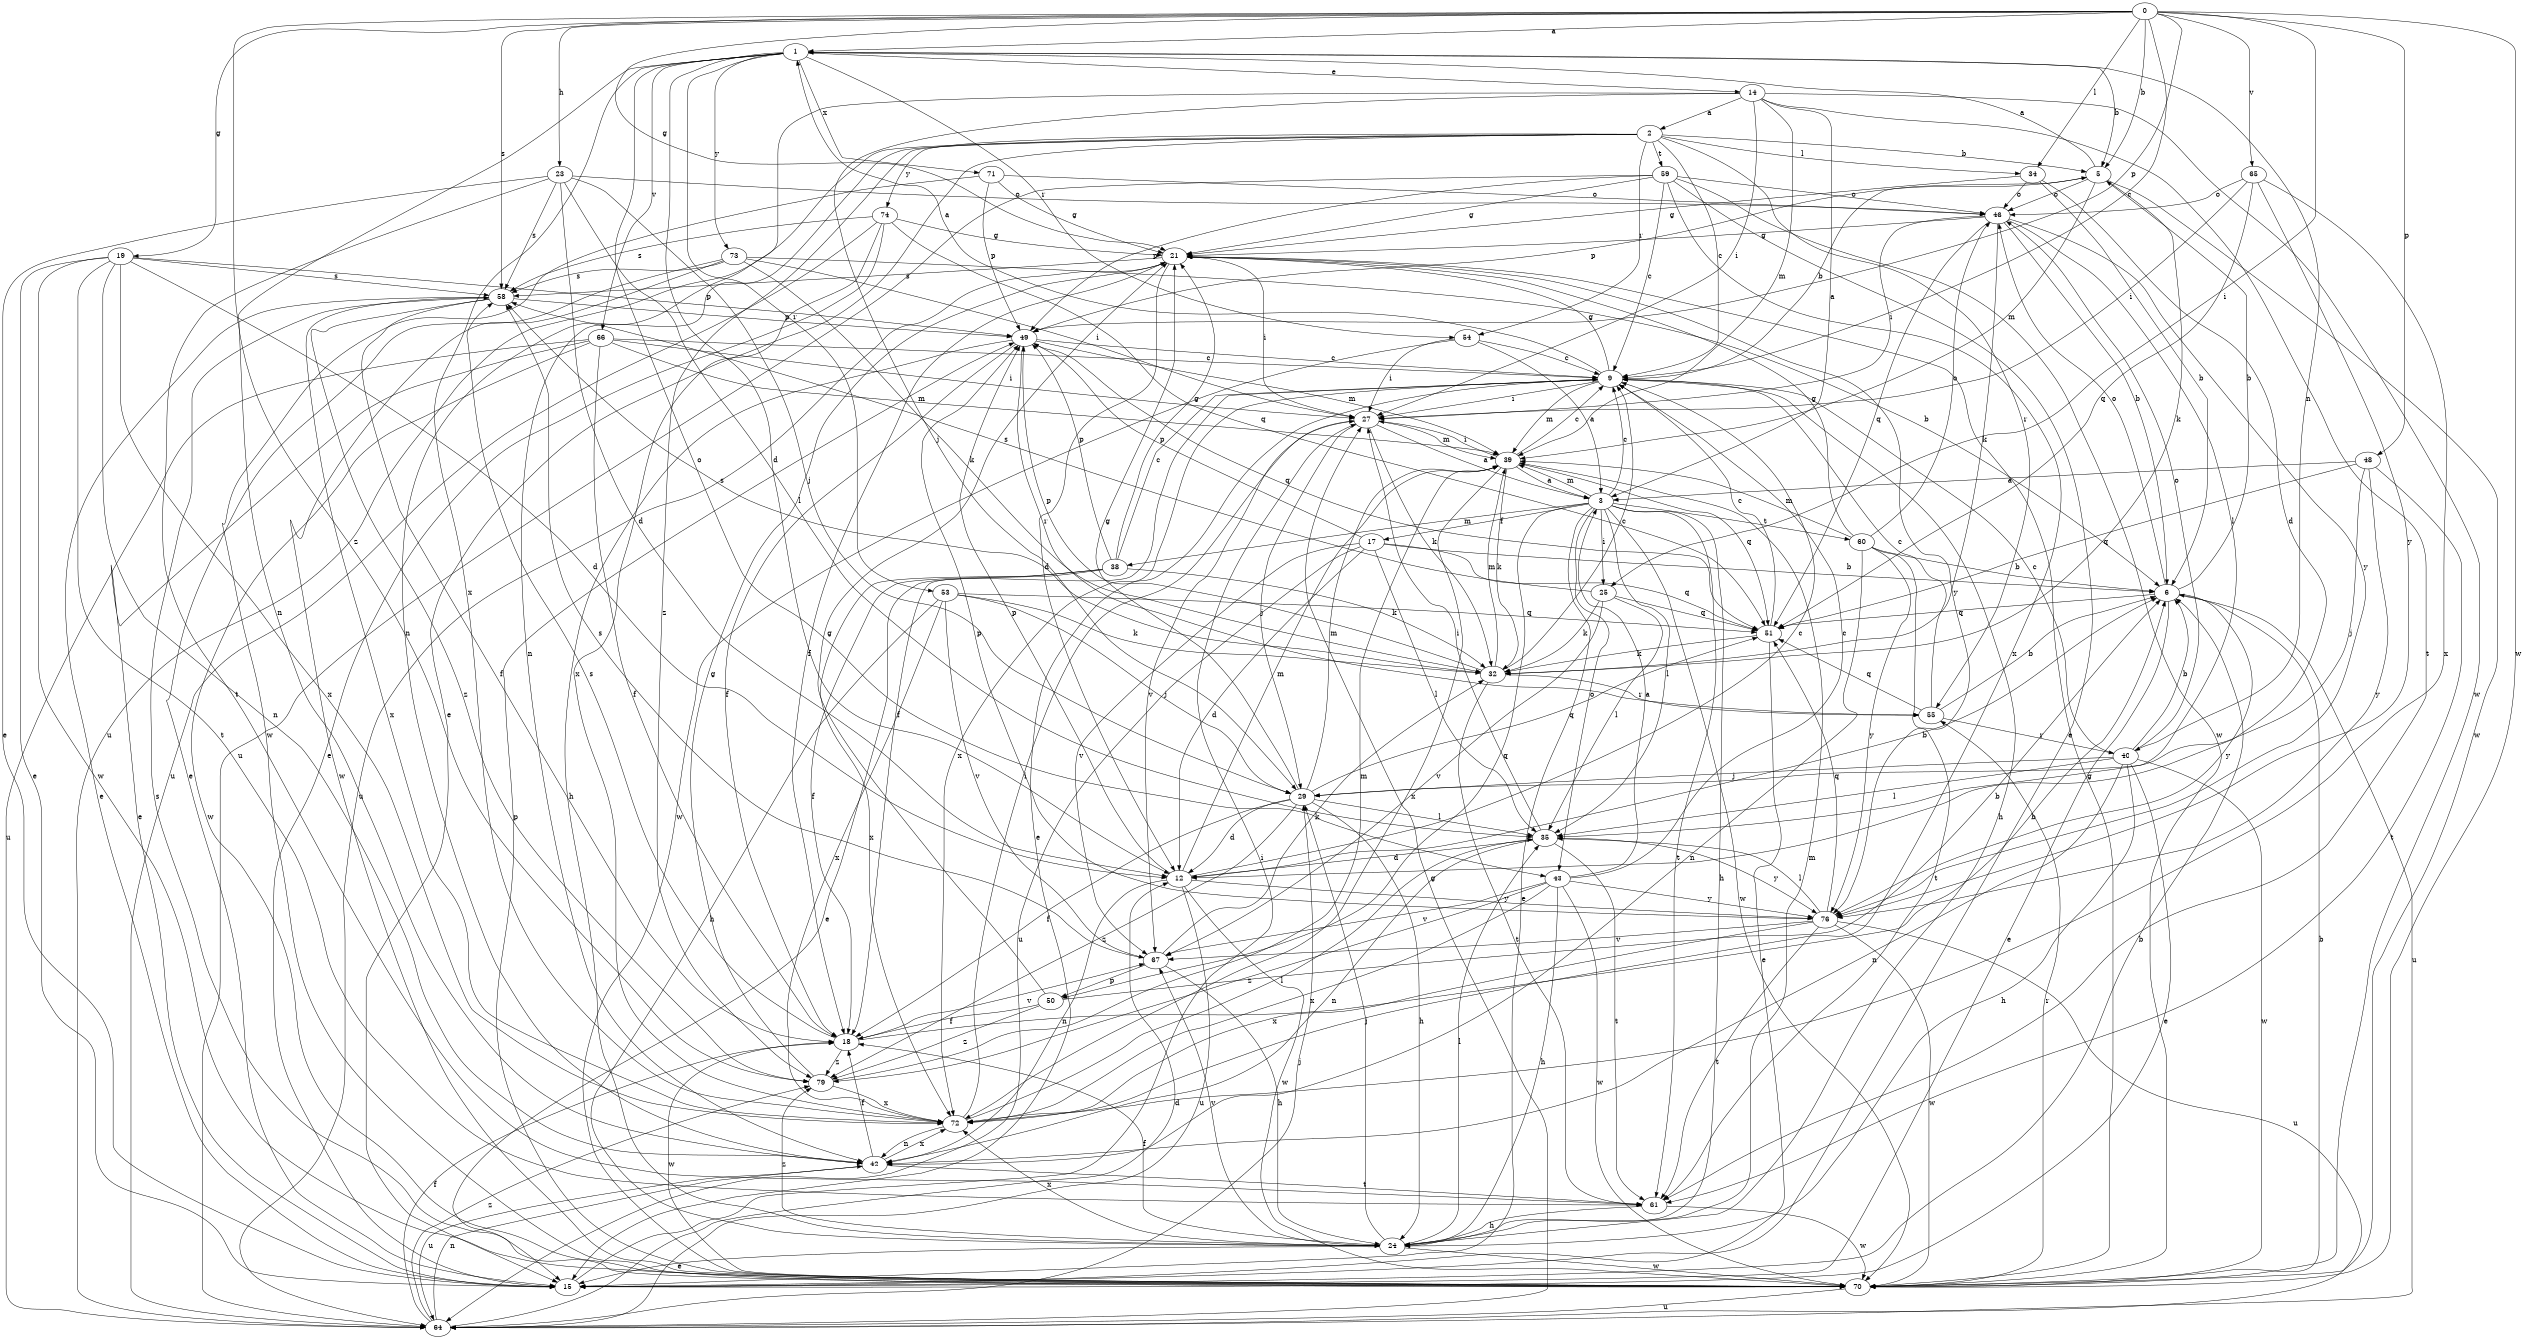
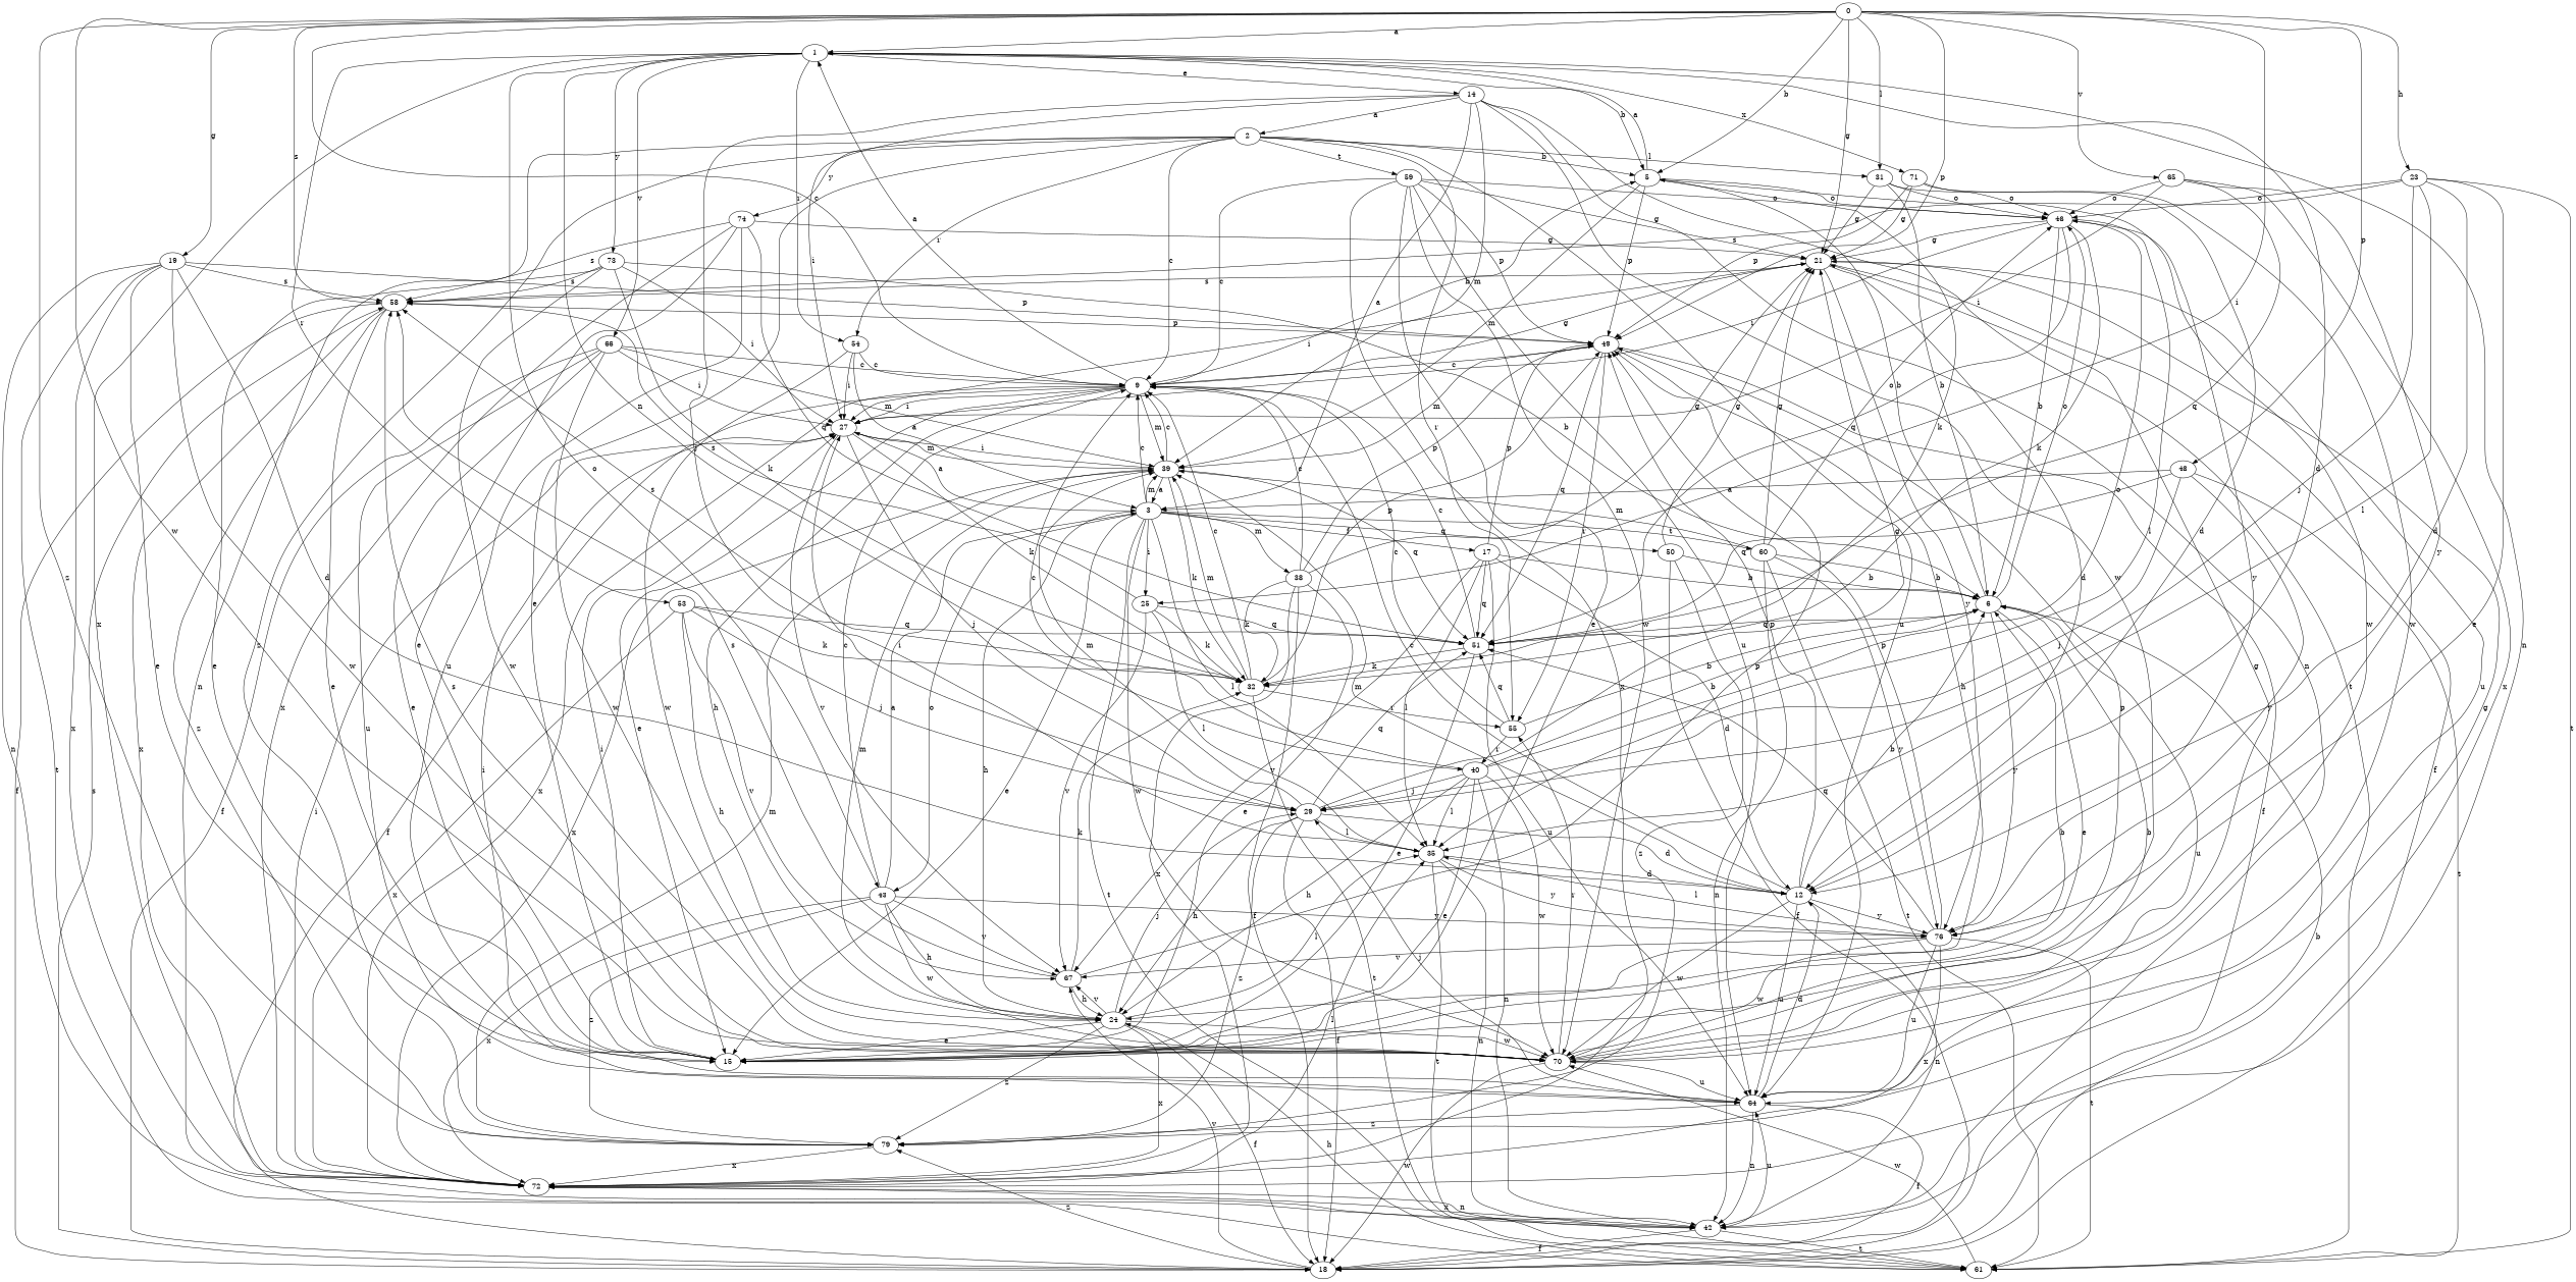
  strict digraph {
    0
    1
    5
    9
    19
    21
    23
    25
-   34
+   34 [label=31]
    48
    49
    58
    65
    70
    79
    12
    14
    40
    42
    43
    53
    54
    66
    71
    72
    73
    39
    32
    46
    15
    24
    18
    27
    61
    64
    76
    35
    29
    51
    67
    6
    3
    55
    2
    59
    74
    17
    38
    50
    60
    0 -> 1 [label=a]
    0 -> 5 [label=b]
    0 -> 9 [label=c]
    0 -> 19 [label=g]
    0 -> 21 [label=g]
    0 -> 23 [label=h]
    0 -> 25 [label=i]
    0 -> 34 [label=l]
    0 -> 48 [label=p]
    0 -> 49 [label=p]
    0 -> 58 [label=s]
    0 -> 65 [label=v]
    0 -> 70 [label=w]
    0 -> 79 [label=z]
    1 -> 5 [label=b]
    1 -> 12 [label=d]
    1 -> 14 [label=e]
    1 -> 40 [label=n]
    1 -> 42 [label=n]
    1 -> 43 [label=o]
    1 -> 53 [label=r]
    1 -> 54 [label=r]
    1 -> 66 [label=v]
    1 -> 71 [label=x]
    1 -> 72 [label=x]
    1 -> 73 [label=y]
    5 -> 1 [label=a]
    5 -> 49 [label=p]
    5 -> 70 [label=w]
    5 -> 39 [label=m]
    5 -> 32 [label=k]
    5 -> 46 [label=o]
    9 -> 1 [label=a]
    9 -> 5 [label=b]
    9 -> 21 [label=g]
    9 -> 72 [label=x]
    9 -> 39 [label=m]
    9 -> 15 [label=e]
    9 -> 24 [label=h]
    9 -> 18 [label=f]
    9 -> 27 [label=i]
    19 -> 49 [label=p]
    19 -> 58 [label=s]
    19 -> 70 [label=w]
    19 -> 12 [label=d]
    19 -> 42 [label=n]
    19 -> 72 [label=x]
    19 -> 15 [label=e]
    19 -> 61 [label=t]
    21 -> 58 [label=s]
    21 -> 12 [label=d]
    21 -> 18 [label=f]
    21 -> 27 [label=i]
    21 -> 64 [label=u]
    21 -> 76 [label=y]
    23 -> 58 [label=s]
    23 -> 12 [label=d]
    23 -> 46 [label=o]
    23 -> 15 [label=e]
    23 -> 61 [label=t]
    23 -> 35 [label=l]
    23 -> 29 [label=j]
    25 -> 58 [label=s]
    25 -> 32 [label=k]
    25 -> 35 [label=l]
    25 -> 51 [label=q]
    25 -> 67 [label=v]
    34 -> 21 [label=g]
    34 -> 12 [label=d]
    34 -> 46 [label=o]
    34 -> 6 [label=b]
    48 -> 61 [label=t]
    48 -> 76 [label=y]
    48 -> 29 [label=j]
    48 -> 51 [label=q]
    48 -> 3 [label=a]
    49 -> 9 [label=c]
    49 -> 39 [label=m]
    49 -> 24 [label=h]
    49 -> 18 [label=f]
    49 -> 51 [label=q]
    49 -> 55 [label=r]
    58 -> 49 [label=p]
    58 -> 79 [label=z]
    58 -> 72 [label=x]
    58 -> 15 [label=e]
    58 -> 18 [label=f]
    65 -> 72 [label=x]
    65 -> 46 [label=o]
    65 -> 27 [label=i]
    65 -> 76 [label=y]
    65 -> 51 [label=q]
    70 -> 21 [label=g]
    70 -> 49 [label=p]
    70 -> 58 [label=s]
    70 -> 18 [label=w]
    70 -> 64 [label=u]
    70 -> 6 [label=b]
    70 -> 55 [label=r]
    79 -> 21 [label=g]
    79 -> 72 [label=x]
    79 -> 39 [label=m]
    12 -> 9 [label=c]
    12 -> 49 [label=p]
    12 -> 70 [label=w]
    12 -> 42 [label=n]
    12 -> 39 [label=m]
    12 -> 64 [label=u]
    12 -> 76 [label=y]
    12 -> 6 [label=b]
    14 -> 70 [label=w]
    14 -> 42 [label=n]
    14 -> 39 [label=m]
    14 -> 27 [label=i]
    14 -> 61 [label=t]
    14 -> 29 [label=j]
    14 -> 3 [label=a]
    14 -> 2 [label=a]
    40 -> 9 [label=c]
    40 -> 70 [label=w]
    40 -> 42 [label=n]
    40 -> 46 [label=o]
    40 -> 15 [label=e]
    40 -> 24 [label=h]
    40 -> 35 [label=l]
    40 -> 29 [label=j]
    40 -> 6 [label=b]
    42 -> 72 [label=x]
    42 -> 18 [label=f]
    42 -> 61 [label=t]
    42 -> 64 [label=u]
    43 -> 9 [label=c]
    43 -> 70 [label=w]
    43 -> 79 [label=z]
    43 -> 72 [label=x]
    43 -> 24 [label=h]
    43 -> 76 [label=y]
    43 -> 67 [label=v]
    43 -> 3 [label=a]
    53 -> 72 [label=x]
    53 -> 32 [label=k]
    53 -> 24 [label=h]
    53 -> 29 [label=j]
    53 -> 51 [label=q]
    53 -> 67 [label=v]
    54 -> 9 [label=c]
    54 -> 70 [label=w]
    54 -> 27 [label=i]
    54 -> 3 [label=a]
    66 -> 9 [label=c]
    66 -> 70 [label=w]
    66 -> 39 [label=m]
    66 -> 15 [label=e]
    66 -> 18 [label=f]
    66 -> 27 [label=i]
    66 -> 64 [label=u]
    71 -> 21 [label=g]
    71 -> 49 [label=p]
    71 -> 70 [label=w]
    71 -> 46 [label=o]
    72 -> 42 [label=n]
    72 -> 27 [label=i]
    72 -> 35 [label=l]
    73 -> 58 [label=s]
    73 -> 70 [label=w]
    73 -> 32 [label=k]
    73 -> 15 [label=e]
    73 -> 27 [label=i]
    73 -> 6 [label=b]
    39 -> 9 [label=c]
    39 -> 72 [label=x]
    39 -> 32 [label=k]
    39 -> 27 [label=i]
    39 -> 51 [label=q]
    39 -> 3 [label=a]
    32 -> 9 [label=c]
    32 -> 49 [label=p]
    32 -> 58 [label=s]
    32 -> 39 [label=m]
    32 -> 61 [label=t]
    32 -> 55 [label=r]
    46 -> 21 [label=g]
    46 -> 32 [label=k]
    46 -> 27 [label=i]
    46 -> 76 [label=y]
    46 -> 35 [label=l]
    46 -> 51 [label=q]
    46 -> 6 [label=b]
    15 -> 27 [label=i]
    15 -> 6 [label=b]
    24 -> 70 [label=w]
    24 -> 79 [label=z]
    24 -> 72 [label=x]
    24 -> 39 [label=m]
    24 -> 15 [label=e]
    24 -> 18 [label=f]
    24 -> 35 [label=l]
    24 -> 29 [label=j]
    24 -> 67 [label=v]
    18 -> 58 [label=s]
    18 -> 79 [label=z]
    18 -> 67 [label=v]
    18 -> 6 [label=b]
    27 -> 39 [label=m]
    27 -> 32 [label=k]
    27 -> 29 [label=j]
    27 -> 67 [label=v]
    27 -> 3 [label=a]
    61 -> 70 [label=w]
    61 -> 24 [label=h]
    64 -> 79 [label=z]
    64 -> 12 [label=d]
    64 -> 42 [label=n]
    64 -> 18 [label=f]
-   64 -> 27 [label=g]
+   64 -> 27 [label=i]
    64 -> 29 [label=j]
    76 -> 49 [label=p]
    76 -> 70 [label=w]
    76 -> 72 [label=x]
    76 -> 61 [label=t]
    76 -> 64 [label=u]
    76 -> 35 [label=l]
    76 -> 51 [label=q]
    76 -> 67 [label=v]
    35 -> 12 [label=d]
    35 -> 42 [label=n]
    35 -> 27 [label=i]
    35 -> 61 [label=t]
    35 -> 76 [label=y]
    29 -> 21 [label=g]
    29 -> 79 [label=z]
    29 -> 12 [label=d]
    29 -> 39 [label=m]
    29 -> 24 [label=h]
    29 -> 18 [label=f]
    29 -> 35 [label=l]
    29 -> 51 [label=q]
    51 -> 9 [label=c]
    51 -> 32 [label=k]
    51 -> 15 [label=e]
-   67 -> 50 [label=p]
+   67 -> 49 [label=p]
    67 -> 58 [label=s]
    67 -> 32 [label=k]
    67 -> 24 [label=h]
    6 -> 5 [label=b]
    6 -> 46 [label=o]
    6 -> 15 [label=e]
    6 -> 64 [label=u]
    6 -> 76 [label=y]
    6 -> 51 [label=q]
    3 -> 9 [label=c]
    3 -> 25 [label=i]
    3 -> 70 [label=w]
    3 -> 43 [label=o]
    3 -> 39 [label=m]
    3 -> 15 [label=e]
    3 -> 24 [label=h]
    3 -> 61 [label=t]
    3 -> 35 [label=l]
    3 -> 17 [label=f]
    3 -> 38 [label=m]
    3 -> 50 [label=q]
    3 -> 60 [label=t]
    55 -> 9 [label=c]
    55 -> 40 [label=r]
    55 -> 51 [label=q]
    55 -> 6 [label=b]
    2 -> 5 [label=b]
    2 -> 9 [label=c]
    2 -> 34 [label=l]
    2 -> 79 [label=z]
    2 -> 42 [label=n]
    2 -> 54 [label=r]
    2 -> 15 [label=e]
    2 -> 64 [label=u]
    2 -> 55 [label=r]
    2 -> 59 [label=t]
    2 -> 74 [label=y]
    59 -> 9 [label=c]
    59 -> 21 [label=g]
    59 -> 49 [label=p]
    59 -> 70 [label=w]
    59 -> 72 [label=x]
    59 -> 46 [label=o]
    59 -> 15 [label=e]
    59 -> 64 [label=u]
    74 -> 21 [label=g]
    74 -> 58 [label=s]
    74 -> 72 [label=x]
    74 -> 15 [label=e]
    74 -> 64 [label=u]
    74 -> 51 [label=q]
    17 -> 49 [label=p]
    17 -> 12 [label=d]
    17 -> 64 [label=u]
    17 -> 35 [label=l]
    17 -> 51 [label=q]
    17 -> 67 [label=v]
    17 -> 6 [label=b]
    38 -> 9 [label=c]
    38 -> 21 [label=g]
    38 -> 49 [label=p]
    38 -> 72 [label=x]
    38 -> 32 [label=k]
    38 -> 15 [label=e]
    38 -> 18 [label=f]
    50 -> 21 [label=g]
    50 -> 79 [label=z]
    50 -> 18 [label=f]
    50 -> 6 [label=b]
    60 -> 21 [label=g]
    60 -> 42 [label=n]
    60 -> 39 [label=m]
    60 -> 46 [label=o]
    60 -> 61 [label=t]
    60 -> 76 [label=y]
    60 -> 6 [label=b]
  }
